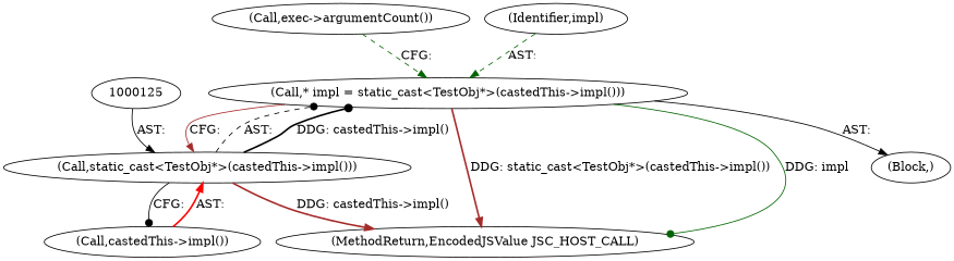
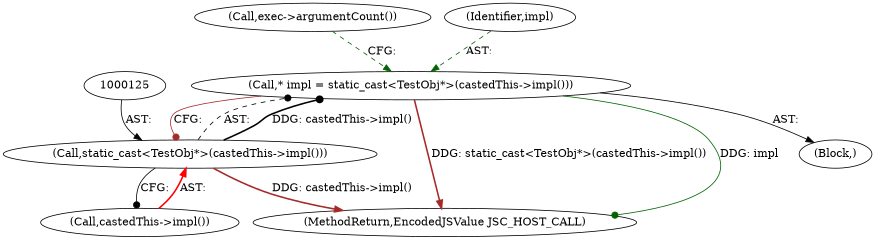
  digraph {
    edge [arrowhead=normal color=black style=solid]
    n1 [label="(Call,* impl = static_cast<TestObj*>(castedThis->impl()))"]
    n2 [label="(Call,static_cast<TestObj*>(castedThis->impl()))"]
    n3 [label="(MethodReturn,EncodedJSValue JSC_HOST_CALL)"]
    n4 [label="(Block,)"]
    n5 [label="(Call,castedThis->impl())"]
    n6 [label="(Call,exec->argumentCount())"]
    n7 [label="(Identifier,impl)"]
    1000125
-   n1 -> n2 [color=brown label="CFG: "]
+   n1 -> n2 [arrowhead=dot color=brown label="CFG: "]
    n1 -> n3 [color=brown label="DDG: static_cast<TestObj*>(castedThis->impl())" style=bold]
    n1 -> n3 [arrowhead=dot color=darkgreen label="DDG: impl"]
    n1 -> n4 [label="AST: "]
    n2 -> n1 [arrowhead=dot label="AST: " style=dashed]
    n2 -> n1 [arrowhead=dot label="DDG: castedThis->impl()" style=bold]
    n2 -> n3 [color=brown label="DDG: castedThis->impl()" style=bold]
    n2 -> n5 [arrowhead=dot label="CFG: "]
    n5 -> n2 [color=red label="AST: " style=bold]
    n6 -> n1 [color=darkgreen label="CFG: " style=dashed]
    n7 -> n1 [color=darkgreen label="AST: " style=dashed]
    1000125 -> n2 [label="AST: "]
  }
